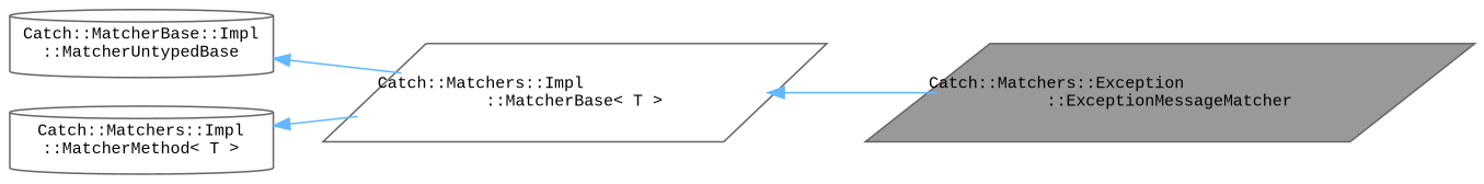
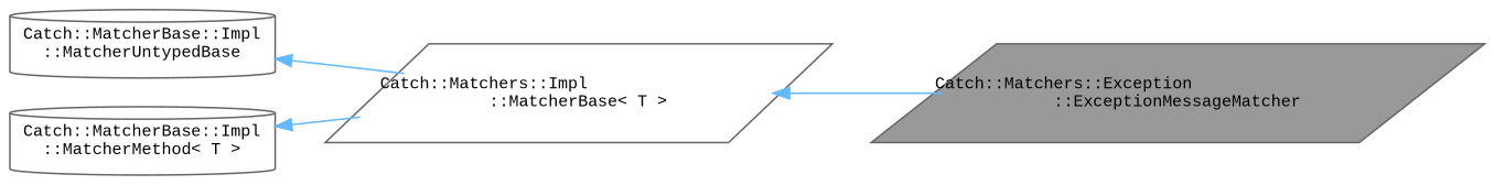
  digraph {
    fontname="Liberation Mono"
    rankdir=LR
    node [color=gray40 fillcolor=white fontname="Liberation Mono" fontsize=10 shape=parallelogram style=filled]
    edge [color=steelblue1 dir=back fontname="Liberation Mono" fontsize=10 labelfontname=Helvetica labelfontsize=10 style=solid]
    n1 [fillcolor=grey60 fontcolor=black height=0.2 label="Catch::Matchers::Exception\l::ExceptionMessageMatcher" width=0.4]
    n2 [height=0.2 label="Catch::Matchers::Impl\l::MatcherBase\< T \>" width=0.4]
    n3 [height=0.2 label="Catch::MatcherBase::Impl\l::MatcherUntypedBase" shape=cylinder width=0.4]
-   n4 [height=0.2 label="Catch::Matchers::Impl\l::MatcherMethod\< T \>" shape=cylinder width=0.4]
+   n4 [height=0.2 label="Catch::MatcherBase::Impl\l::MatcherMethod\< T \>" shape=cylinder width=0.4]
    n2 -> n1
    n3 -> n2
    n4 -> n2
  }
